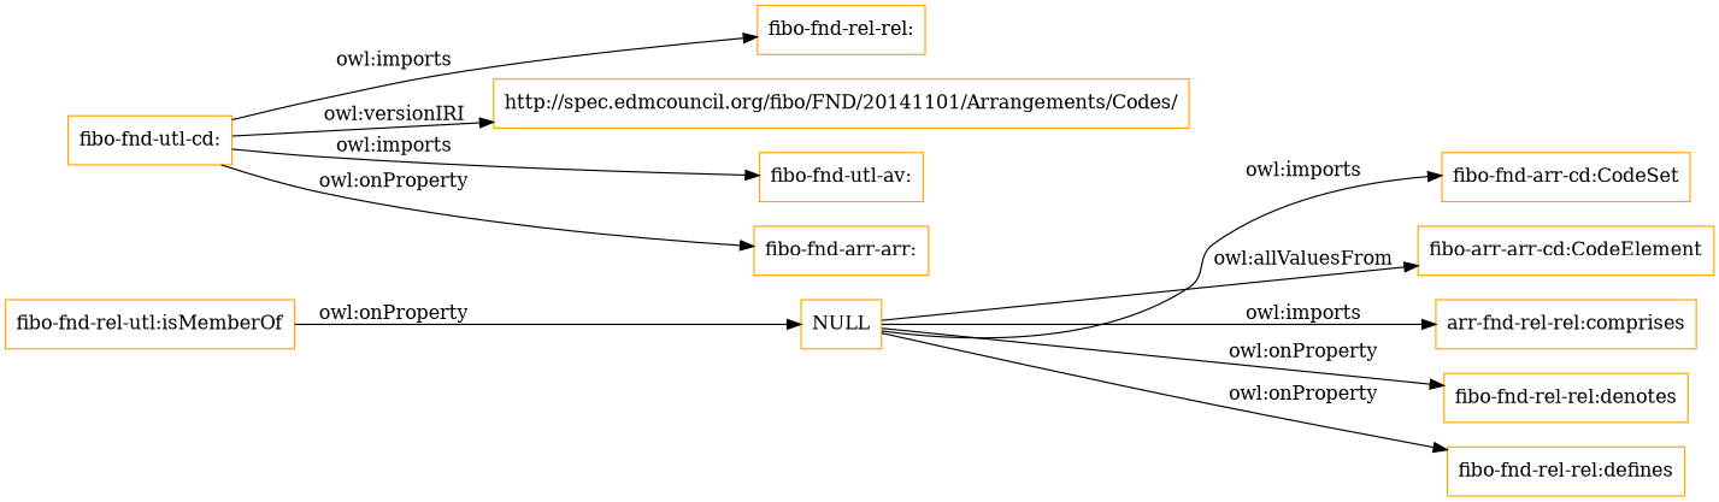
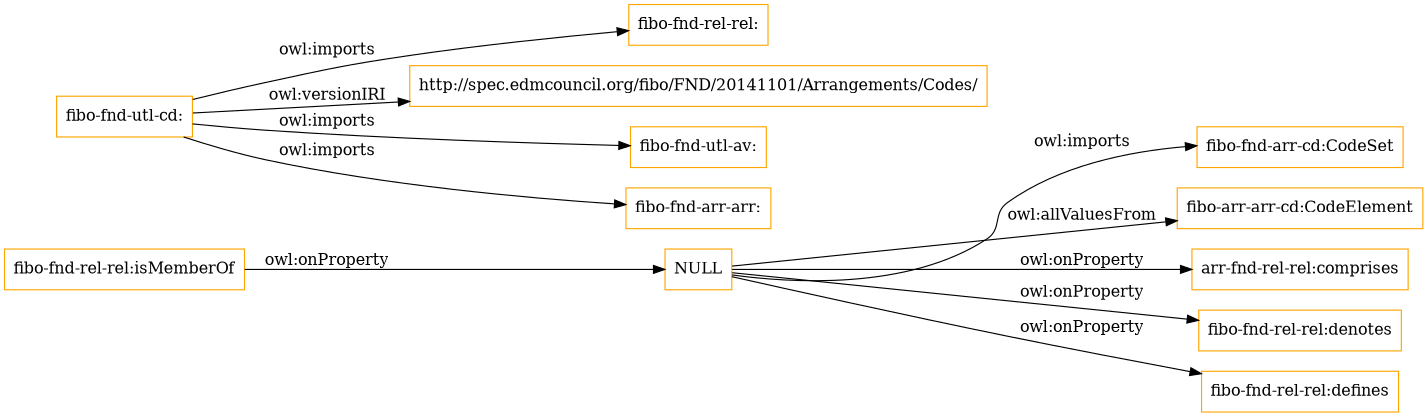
  digraph {
    rankdir=LR
    node [color=orange shape=rectangle]
    NULL
    "fibo-fnd-arr-cd:CodeSet"
    n3 [label="fibo-arr-arr-cd:CodeElement"]
    n4 [label="arr-fnd-rel-rel:comprises"]
    "fibo-fnd-rel-rel:denotes"
    "fibo-fnd-rel-rel:defines"
-   "fibo-fnd-rel-rel:isMemberOf" [label="fibo-fnd-rel-utl:isMemberOf"]
+   "fibo-fnd-rel-rel:isMemberOf"
    n8 [label="fibo-fnd-utl-cd:"]
    "fibo-fnd-rel-rel:"
    "http://spec.edmcouncil.org/fibo/FND/20141101/Arrangements/Codes/"
    "fibo-fnd-utl-av:"
    "fibo-fnd-arr-arr:"
    NULL -> "fibo-fnd-arr-cd:CodeSet" [label="owl:imports"]
    NULL -> n3 [label="owl:allValuesFrom"]
-   NULL -> n4 [label="owl:imports"]
+   NULL -> n4 [label="owl:onProperty"]
    NULL -> "fibo-fnd-rel-rel:denotes" [label="owl:onProperty"]
    NULL -> "fibo-fnd-rel-rel:defines" [label="owl:onProperty"]
    "fibo-fnd-rel-rel:isMemberOf" -> NULL [label="owl:onProperty"]
    n8 -> "fibo-fnd-rel-rel:" [label="owl:imports"]
    n8 -> "http://spec.edmcouncil.org/fibo/FND/20141101/Arrangements/Codes/" [label="owl:versionIRI"]
    n8 -> "fibo-fnd-utl-av:" [label="owl:imports"]
-   n8 -> "fibo-fnd-arr-arr:" [label="owl:onProperty"]
+   n8 -> "fibo-fnd-arr-arr:" [label="owl:imports"]
  }
